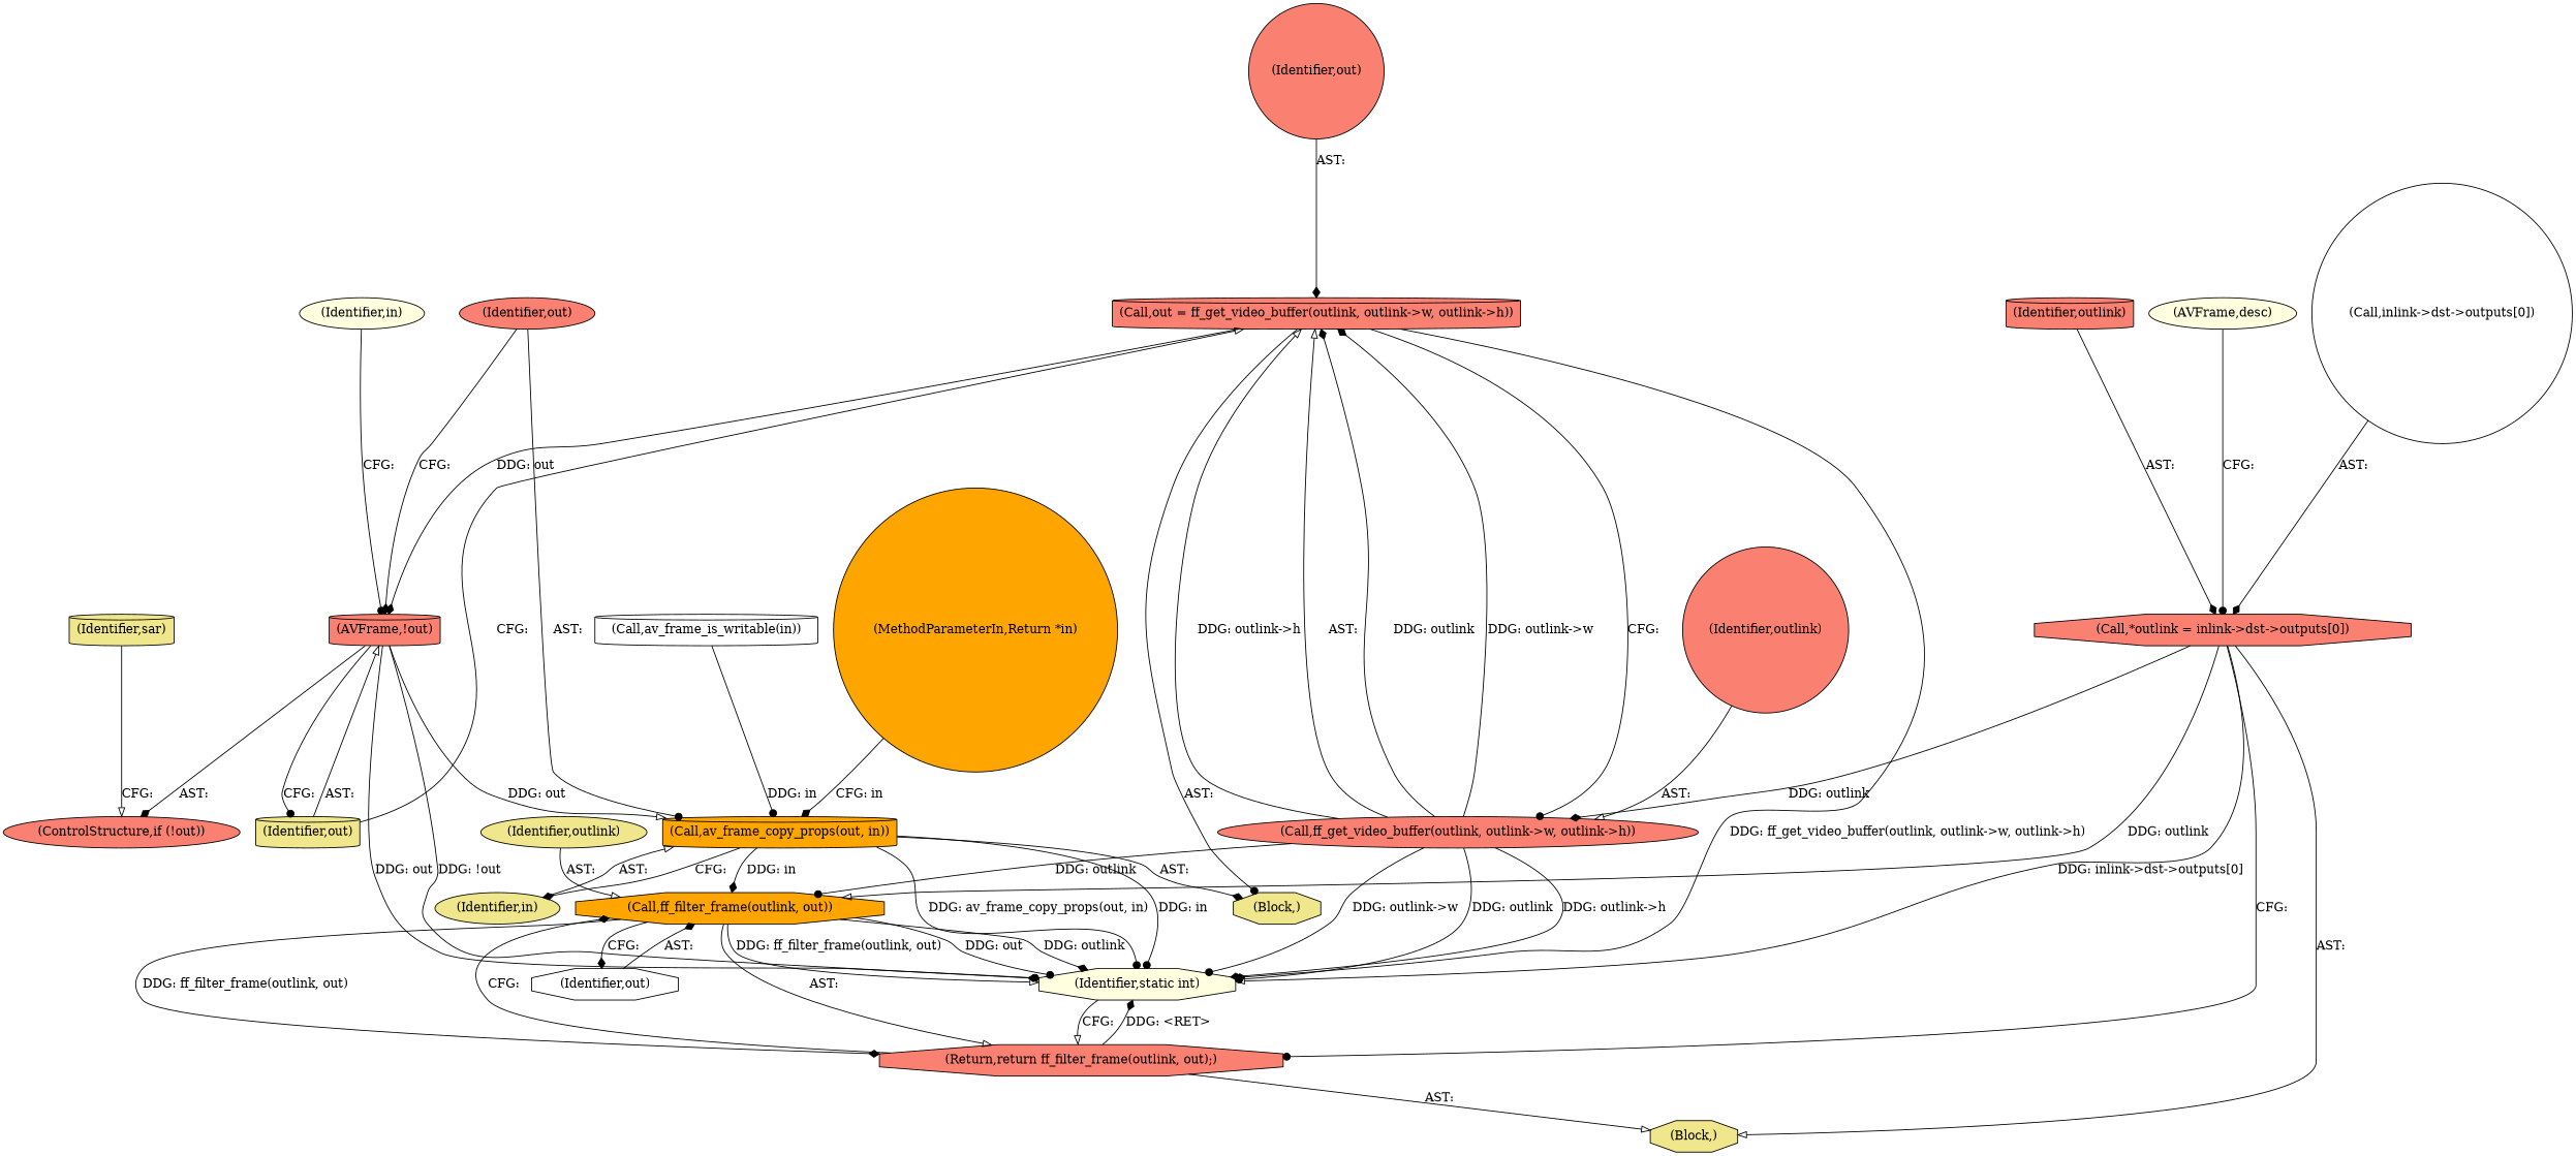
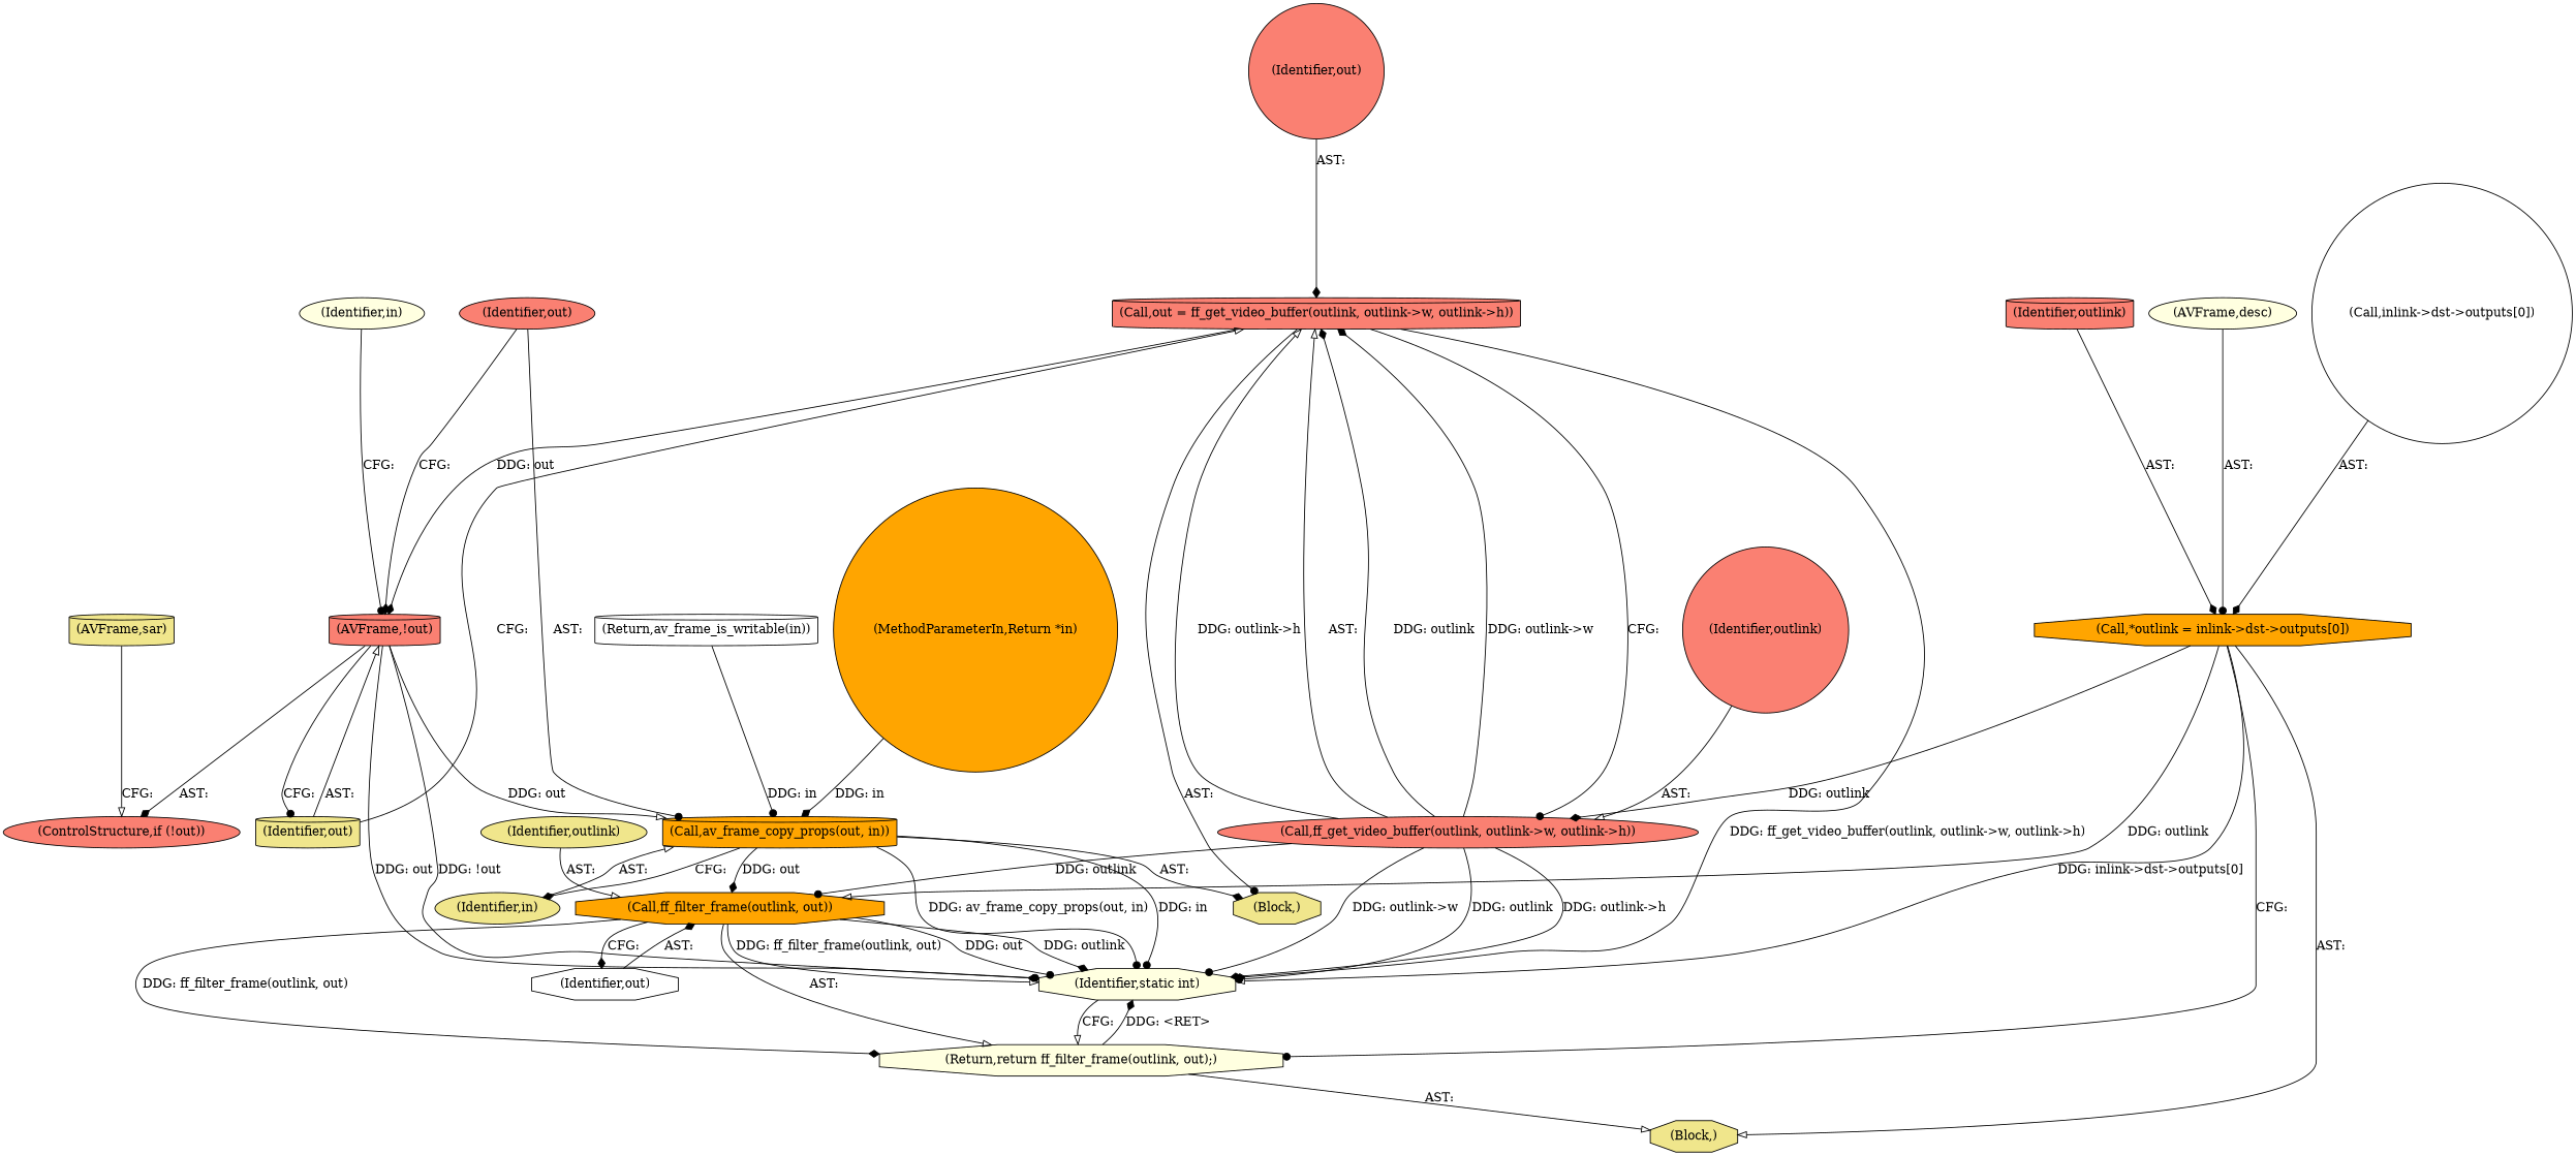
  digraph {
    node [fillcolor=salmon shape=cylinder style=filled]
    edge [arrowhead=diamond]
    n1 [label="(Call,out = ff_get_video_buffer(outlink, outlink->w, outlink->h))"]
    n2 [label="(Call,ff_get_video_buffer(outlink, outlink->w, outlink->h))" shape=ellipse]
    n3 [label="(AVFrame,!out)"]
    n4 [fillcolor=khaki label="(Block,)" shape=octagon]
    n5 [fillcolor=lightyellow label="(Identifier,static int)" shape=octagon]
    n6 [fillcolor=orange label="(Call,ff_filter_frame(outlink, out))" shape=octagon]
    n7 [fillcolor=orange label="(Call,av_frame_copy_props(out, in))"]
    n8 [fillcolor=khaki label="(Identifier,out)"]
    n9 [label="(ControlStructure,if (!out))" shape=ellipse]
-   n10 [label="(Return,return ff_filter_frame(outlink, out);)" shape=octagon]
+   n10 [fillcolor=lightyellow label="(Return,return ff_filter_frame(outlink, out);)" shape=octagon]
    n11 [fillcolor=white label="(Identifier,out)" shape=octagon]
-   n12 [label="(Call,*outlink = inlink->dst->outputs[0])" shape=octagon]
+   n12 [fillcolor=orange label="(Call,*outlink = inlink->dst->outputs[0])" shape=octagon]
    n13 [fillcolor=khaki label="(Block,)" shape=octagon]
    n14 [fillcolor=white label="(Call,inlink->dst->outputs[0])" shape=circle]
    n15 [fillcolor=khaki label="(Identifier,in)" shape=ellipse]
    n16 [label="(Identifier,outlink)"]
-   n17 [fillcolor=khaki label="(Identifier,sar)"]
+   n17 [fillcolor=khaki label="(AVFrame,sar)"]
    n18 [fillcolor=khaki label="(Identifier,outlink)" shape=ellipse]
    n19 [label="(Identifier,out)" shape=ellipse]
    n20 [fillcolor=lightyellow label="(Identifier,in)" shape=ellipse]
    n21 [fillcolor=lightyellow label="(AVFrame,desc)" shape=ellipse]
    n22 [label="(Identifier,out)" shape=circle]
    n23 [fillcolor=orange label="(MethodParameterIn,Return *in)" shape=circle]
-   n24 [fillcolor=white label="(Call,av_frame_is_writable(in))"]
+   n24 [fillcolor=white label="(Return,av_frame_is_writable(in))"]
    n25 [label="(Identifier,outlink)" shape=circle]
    n1 -> n2 [arrowhead=dot label="CFG: "]
    n1 -> n3 [label="DDG: out"]
    n1 -> n4 [arrowhead=dot label="AST: "]
    n1 -> n5 [label="DDG: ff_get_video_buffer(outlink, outlink->w, outlink->h)"]
    n2 -> n1 [arrowhead=onormal label="AST: "]
    n2 -> n1 [label="DDG: outlink"]
    n2 -> n1 [label="DDG: outlink->w"]
    n2 -> n1 [arrowhead=onormal label="DDG: outlink->h"]
    n2 -> n5 [arrowhead=dot label="DDG: outlink"]
    n2 -> n5 [label="DDG: outlink->h"]
    n2 -> n5 [arrowhead=dot label="DDG: outlink->w"]
    n2 -> n6 [arrowhead=dot label="DDG: outlink"]
    n3 -> n5 [label="DDG: !out"]
    n3 -> n5 [arrowhead=dot label="DDG: out"]
    n3 -> n7 [arrowhead=onormal label="DDG: out"]
    n3 -> n8 [arrowhead=dot label="CFG: "]
    n3 -> n9 [label="AST: "]
    n5 -> n10 [arrowhead=onormal label="CFG: "]
    n6 -> n5 [arrowhead=dot label="DDG: out"]
    n6 -> n5 [label="DDG: outlink"]
    n6 -> n5 [arrowhead=onormal label="DDG: ff_filter_frame(outlink, out)"]
    n6 -> n10 [arrowhead=onormal label="AST: "]
    n6 -> n10 [label="DDG: ff_filter_frame(outlink, out)"]
    n6 -> n11 [label="CFG: "]
    n7 -> n4 [label="AST: "]
    n7 -> n5 [arrowhead=dot label="DDG: av_frame_copy_props(out, in)"]
    n7 -> n5 [arrowhead=dot label="DDG: in"]
-   n7 -> n6 [label="DDG: in"]
+   n7 -> n6 [label="DDG: out"]
    n7 -> n15 [label="CFG: "]
    n8 -> n1 [arrowhead=onormal label="CFG: "]
    n8 -> n3 [arrowhead=onormal label="AST: "]
    n10 -> n5 [label="DDG: <RET>"]
-   n10 -> n6 [label="CFG: "]
    n10 -> n13 [arrowhead=onormal label="AST: "]
    n11 -> n6 [label="AST: "]
    n12 -> n2 [label="DDG: outlink"]
    n12 -> n5 [arrowhead=onormal label="DDG: inlink->dst->outputs[0]"]
    n12 -> n6 [arrowhead=onormal label="DDG: outlink"]
    n12 -> n10 [arrowhead=dot label="CFG: "]
    n12 -> n13 [arrowhead=onormal label="AST: "]
    n14 -> n12 [label="AST: "]
    n15 -> n7 [arrowhead=onormal label="AST: "]
    n16 -> n12 [label="AST: "]
    n17 -> n9 [arrowhead=onormal label="CFG: "]
    n18 -> n6 [arrowhead=onormal label="AST: "]
    n19 -> n3 [label="CFG: "]
    n19 -> n7 [arrowhead=dot label="AST: "]
    n20 -> n3 [arrowhead=dot label="CFG: "]
-   n21 -> n12 [arrowhead=dot label="CFG: "]
+   n21 -> n12 [arrowhead=dot label="AST: "]
    n22 -> n1 [label="AST: "]
-   n23 -> n7 [label="CFG: in"]
+   n23 -> n7 [label="DDG: in"]
    n24 -> n7 [arrowhead=dot label="DDG: in"]
    n25 -> n2 [arrowhead=onormal label="AST: "]
  }
